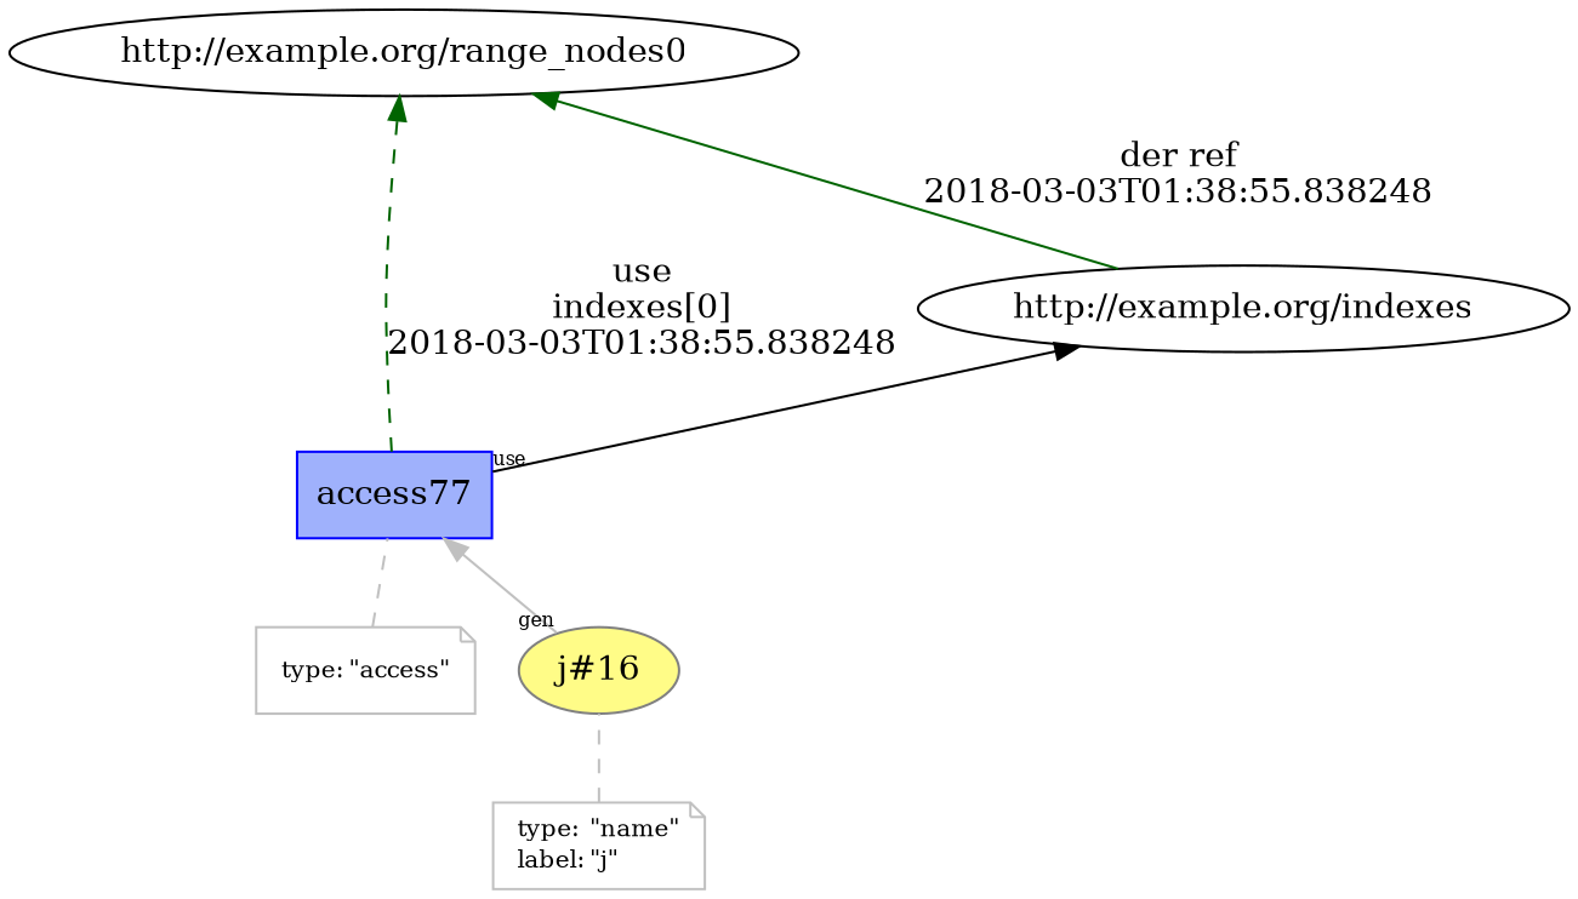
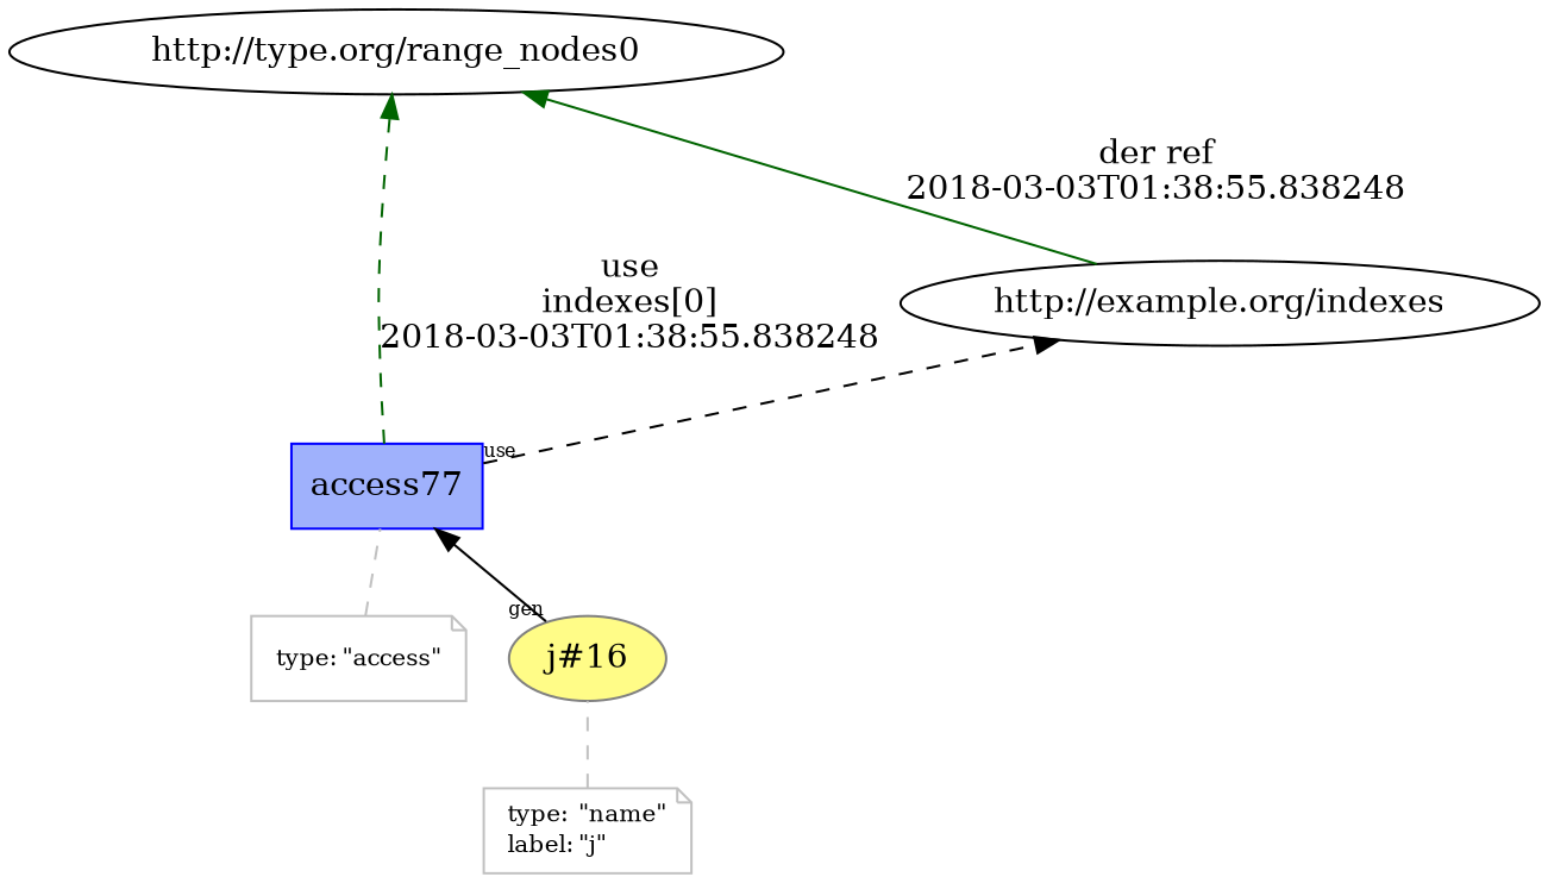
  digraph {
    rankdir=BT
    edge [labelangle=60.0 labeldistance=1.5 labelfontsize=8 rotation=20]
    n1 [color="#808080" fillcolor="#FFFC87" label="j#16" style=filled]
    n2 [color="#0000FF" fillcolor="#9FB1FC" label=access77 shape=polygon sides=4 style=filled]
-   "http://example.org/range_nodes0"
+   "http://example.org/range_nodes0" [label="http://type.org/range_nodes0"]
    "http://example.org/indexes"
    n5 [color=gray fontcolor=black fontsize=10 label=<<TABLE cellpadding="0" border="0"> 	<TR> 	    <TD align="left">type:</TD> 	    <TD align="left">&quot;name&quot;</TD> 	</TR> 	<TR> 	    <TD align="left">label:</TD> 	    <TD align="left">&quot;j&quot;</TD> 	</TR> </TABLE>> shape=note]
    n6 [color=gray fontcolor=black fontsize=10 label=<<TABLE cellpadding="0" border="0"> 	<TR> 	    <TD align="left">type:</TD> 	    <TD align="left">&quot;access&quot;</TD> 	</TR> </TABLE>> shape=note]
-   n1 -> n2 [taillabel=gen color=gray]
+   n1 -> n2 [taillabel=gen]
    n2 -> "http://example.org/range_nodes0" [color=darkgreen label="use\nindexes[0]\n2018-03-03T01:38:55.838248" style=dashed]
-   n2 -> "http://example.org/indexes" [taillabel=use]
+   n2 -> "http://example.org/indexes" [taillabel=use style=dashed]
    "http://example.org/indexes" -> "http://example.org/range_nodes0" [color=darkgreen label="der ref\n2018-03-03T01:38:55.838248"]
    n5 -> n1 [arrowhead=none color=gray style=dashed labelangle="" labeldistance="" labelfontsize="" rotation=""]
    n6 -> n2 [arrowhead=none color=gray style=dashed labelangle="" labeldistance="" labelfontsize="" rotation=""]
  }
